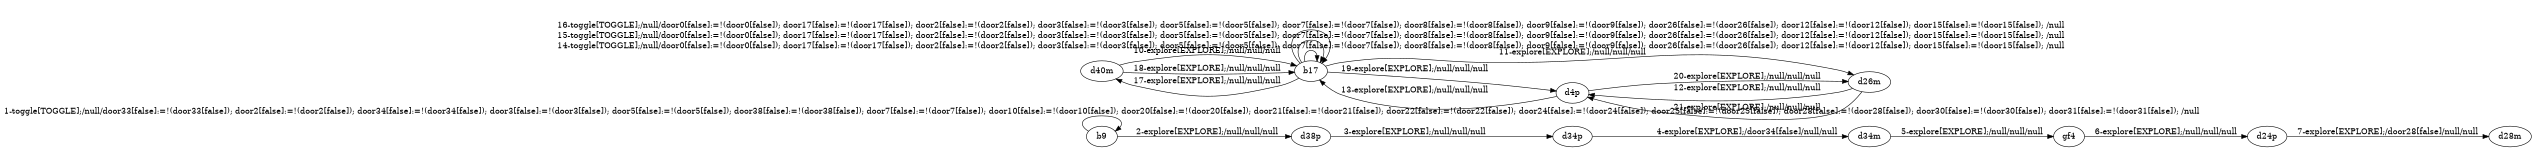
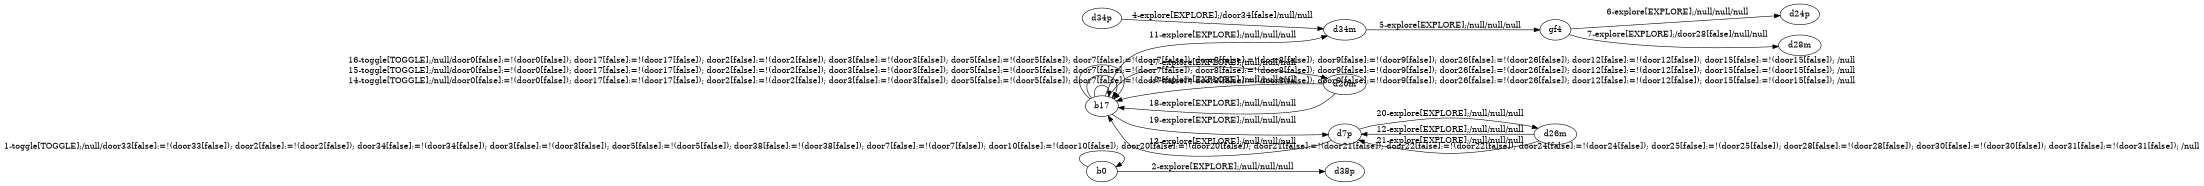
  digraph {
    rankdir=LR
-   b0 [label=b9]
+   b0
    d38p
    d34p
    d34m
    gf4
    n6 [label=d24p]
    d28m
-   d20m [label=d40m]
+   d20m
    b17
    d26m
-   d7p [label=d4p]
+   d7p
    b0 -> b0 [label="1-toggle[TOGGLE];/null/door33[false]:=!(door33[false]); door2[false]:=!(door2[false]); door34[false]:=!(door34[false]); door3[false]:=!(door3[false]); door5[false]:=!(door5[false]); door38[false]:=!(door38[false]); door7[false]:=!(door7[false]); door10[false]:=!(door10[false]); door20[false]:=!(door20[false]); door21[false]:=!(door21[false]); door22[false]:=!(door22[false]); door24[false]:=!(door24[false]); door25[false]:=!(door25[false]); door28[false]:=!(door28[false]); door30[false]:=!(door30[false]); door31[false]:=!(door31[false]); /null"]
    b0 -> d38p [label="2-explore[EXPLORE];/null/null/null"]
-   d38p -> d34p [label="3-explore[EXPLORE];/null/null/null"]
    d34p -> d34m [label="4-explore[EXPLORE];/door34[false]/null/null"]
    d34m -> gf4 [label="5-explore[EXPLORE];/null/null/null"]
    gf4 -> n6 [label="6-explore[EXPLORE];/null/null/null"]
-   n6 -> d28m [label="7-explore[EXPLORE];/door28[false]/null/null"]
+   gf4 -> d28m [label="7-explore[EXPLORE];/door28[false]/null/null"]
    d20m -> b17 [label="10-explore[EXPLORE];/null/null/null"]
    d20m -> b17 [label="18-explore[EXPLORE];/null/null/null"]
    b17 -> d20m [label="17-explore[EXPLORE];/null/null/null"]
    b17 -> b17 [label="14-toggle[TOGGLE];/null/door0[false]:=!(door0[false]); door17[false]:=!(door17[false]); door2[false]:=!(door2[false]); door3[false]:=!(door3[false]); door5[false]:=!(door5[false]); door7[false]:=!(door7[false]); door8[false]:=!(door8[false]); door9[false]:=!(door9[false]); door26[false]:=!(door26[false]); door12[false]:=!(door12[false]); door15[false]:=!(door15[false]); /null"]
    b17 -> b17 [label="15-toggle[TOGGLE];/null/door0[false]:=!(door0[false]); door17[false]:=!(door17[false]); door2[false]:=!(door2[false]); door3[false]:=!(door3[false]); door5[false]:=!(door5[false]); door7[false]:=!(door7[false]); door8[false]:=!(door8[false]); door9[false]:=!(door9[false]); door26[false]:=!(door26[false]); door12[false]:=!(door12[false]); door15[false]:=!(door15[false]); /null"]
    b17 -> b17 [label="16-toggle[TOGGLE];/null/door0[false]:=!(door0[false]); door17[false]:=!(door17[false]); door2[false]:=!(door2[false]); door3[false]:=!(door3[false]); door5[false]:=!(door5[false]); door7[false]:=!(door7[false]); door8[false]:=!(door8[false]); door9[false]:=!(door9[false]); door26[false]:=!(door26[false]); door12[false]:=!(door12[false]); door15[false]:=!(door15[false]); /null"]
-   b17 -> d26m [label="11-explore[EXPLORE];/null/null/null"]
+   b17 -> d34m [label="11-explore[EXPLORE];/null/null/null"]
    b17 -> d7p [label="19-explore[EXPLORE];/null/null/null"]
    d26m -> d7p [label="12-explore[EXPLORE];/null/null/null"]
    d26m -> d7p [label="21-explore[EXPLORE];/null/null/null"]
    d7p -> b17 [label="13-explore[EXPLORE];/null/null/null"]
    d7p -> d26m [label="20-explore[EXPLORE];/null/null/null"]
  }
